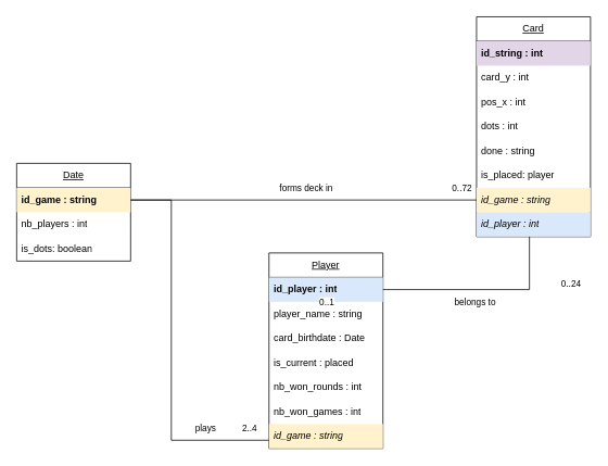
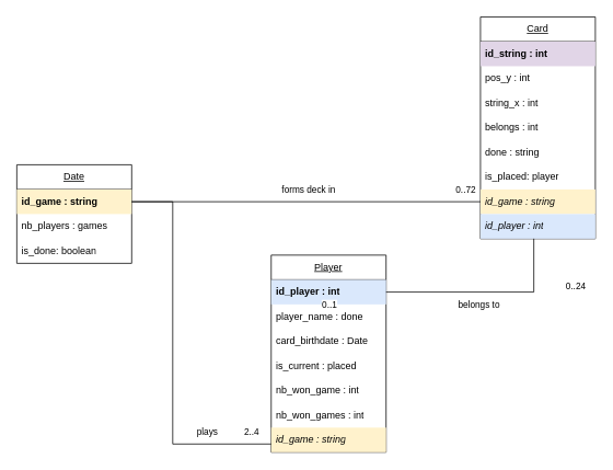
  <mxCell id="0" />
  <mxCell id="1" parent="0" />
  <mxCell id="2" value="&lt;u&gt;Player&lt;/u&gt;" style="swimlane;fontStyle=0;childLayout=stackLayout;horizontal=1;startSize=30;horizontalStack=0;resizeParent=1;resizeParentMax=0;resizeLast=0;collapsible=1;marginBottom=0;whiteSpace=wrap;html=1;" parent="1" vertex="1"><mxGeometry x="330" y="310" width="140" height="240" as="geometry" /></mxCell>
  <mxCell id="3" value="id_player : int" style="text;strokeColor=none;fillColor=#dae8fc;align=left;verticalAlign=middle;spacingLeft=4;spacingRight=4;overflow=hidden;points=[[0,0.5],[1,0.5]];portConstraint=eastwest;rotatable=0;whiteSpace=wrap;html=1;fontStyle=1" parent="2" vertex="1"><mxGeometry y="30" width="140" height="30" as="geometry" /></mxCell>
- <mxCell id="4" value="player_name : string" style="text;strokeColor=none;fillColor=none;align=left;verticalAlign=middle;spacingLeft=4;spacingRight=4;overflow=hidden;points=[[0,0.5],[1,0.5]];portConstraint=eastwest;rotatable=0;whiteSpace=wrap;html=1;" parent="2" vertex="1"><mxGeometry y="60" width="140" height="30" as="geometry" /></mxCell>
+ <mxCell id="4" value="player_name : done" style="text;strokeColor=none;fillColor=none;align=left;verticalAlign=middle;spacingLeft=4;spacingRight=4;overflow=hidden;points=[[0,0.5],[1,0.5]];portConstraint=eastwest;rotatable=0;whiteSpace=wrap;html=1;" parent="2" vertex="1"><mxGeometry y="60" width="140" height="30" as="geometry" /></mxCell>
  <mxCell id="5" value="card_birthdate : Date" style="text;strokeColor=none;fillColor=none;align=left;verticalAlign=middle;spacingLeft=4;spacingRight=4;overflow=hidden;points=[[0,0.5],[1,0.5]];portConstraint=eastwest;rotatable=0;whiteSpace=wrap;html=1;" parent="2" vertex="1"><mxGeometry y="90" width="140" height="30" as="geometry" /></mxCell>
  <mxCell id="6" value="is_current : placed" style="text;strokeColor=none;fillColor=none;align=left;verticalAlign=middle;spacingLeft=4;spacingRight=4;overflow=hidden;points=[[0,0.5],[1,0.5]];portConstraint=eastwest;rotatable=0;whiteSpace=wrap;html=1;" parent="2" vertex="1"><mxGeometry y="120" width="140" height="30" as="geometry" /></mxCell>
- <mxCell id="7" value="nb_won_rounds : int" style="text;strokeColor=none;fillColor=none;align=left;verticalAlign=middle;spacingLeft=4;spacingRight=4;overflow=hidden;points=[[0,0.5],[1,0.5]];portConstraint=eastwest;rotatable=0;whiteSpace=wrap;html=1;" parent="2" vertex="1"><mxGeometry y="150" width="140" height="30" as="geometry" /></mxCell>
+ <mxCell id="7" value="nb_won_game : int" style="text;strokeColor=none;fillColor=none;align=left;verticalAlign=middle;spacingLeft=4;spacingRight=4;overflow=hidden;points=[[0,0.5],[1,0.5]];portConstraint=eastwest;rotatable=0;whiteSpace=wrap;html=1;" parent="2" vertex="1"><mxGeometry y="150" width="140" height="30" as="geometry" /></mxCell>
  <mxCell id="8" value="nb_won_games : int" style="text;strokeColor=none;fillColor=none;align=left;verticalAlign=middle;spacingLeft=4;spacingRight=4;overflow=hidden;points=[[0,0.5],[1,0.5]];portConstraint=eastwest;rotatable=0;whiteSpace=wrap;html=1;" parent="2" vertex="1"><mxGeometry y="180" width="140" height="30" as="geometry" /></mxCell>
  <mxCell id="9" value="id_game : string" style="text;strokeColor=none;fillColor=#fff2cc;align=left;verticalAlign=middle;spacingLeft=4;spacingRight=4;overflow=hidden;points=[[0,0.5],[1,0.5]];portConstraint=eastwest;rotatable=0;whiteSpace=wrap;html=1;fontStyle=2" parent="2" vertex="1"><mxGeometry y="210" width="140" height="30" as="geometry" /></mxCell>
  <mxCell id="10" value="&lt;u&gt;Card&lt;/u&gt;" style="swimlane;fontStyle=0;childLayout=stackLayout;horizontal=1;startSize=30;horizontalStack=0;resizeParent=1;resizeParentMax=0;resizeLast=0;collapsible=1;marginBottom=0;whiteSpace=wrap;html=1;" parent="1" vertex="1"><mxGeometry x="585" y="20" width="140" height="270" as="geometry" /></mxCell>
  <mxCell id="11" value="id_string : int" style="text;strokeColor=none;fillColor=#e1d5e7;align=left;verticalAlign=middle;spacingLeft=4;spacingRight=4;overflow=hidden;points=[[0,0.5],[1,0.5]];portConstraint=eastwest;rotatable=0;whiteSpace=wrap;html=1;fontStyle=1" parent="10" vertex="1"><mxGeometry y="30" width="140" height="30" as="geometry" /></mxCell>
- <mxCell id="12" value="card_y : int" style="text;strokeColor=none;fillColor=none;align=left;verticalAlign=middle;spacingLeft=4;spacingRight=4;overflow=hidden;points=[[0,0.5],[1,0.5]];portConstraint=eastwest;rotatable=0;whiteSpace=wrap;html=1;" parent="10" vertex="1"><mxGeometry y="60" width="140" height="30" as="geometry" /></mxCell>
- <mxCell id="13" value="pos_x : int" style="text;strokeColor=none;fillColor=none;align=left;verticalAlign=middle;spacingLeft=4;spacingRight=4;overflow=hidden;points=[[0,0.5],[1,0.5]];portConstraint=eastwest;rotatable=0;whiteSpace=wrap;html=1;" parent="10" vertex="1"><mxGeometry y="90" width="140" height="30" as="geometry" /></mxCell>
- <mxCell id="14" value="dots : int" style="text;strokeColor=none;fillColor=none;align=left;verticalAlign=middle;spacingLeft=4;spacingRight=4;overflow=hidden;points=[[0,0.5],[1,0.5]];portConstraint=eastwest;rotatable=0;whiteSpace=wrap;html=1;" parent="10" vertex="1"><mxGeometry y="120" width="140" height="30" as="geometry" /></mxCell>
+ <mxCell id="12" value="pos_y : int" style="text;strokeColor=none;fillColor=none;align=left;verticalAlign=middle;spacingLeft=4;spacingRight=4;overflow=hidden;points=[[0,0.5],[1,0.5]];portConstraint=eastwest;rotatable=0;whiteSpace=wrap;html=1;" parent="10" vertex="1"><mxGeometry y="60" width="140" height="30" as="geometry" /></mxCell>
+ <mxCell id="13" value="string_x : int" style="text;strokeColor=none;fillColor=none;align=left;verticalAlign=middle;spacingLeft=4;spacingRight=4;overflow=hidden;points=[[0,0.5],[1,0.5]];portConstraint=eastwest;rotatable=0;whiteSpace=wrap;html=1;" parent="10" vertex="1"><mxGeometry y="90" width="140" height="30" as="geometry" /></mxCell>
+ <mxCell id="14" value="belongs : int" style="text;strokeColor=none;fillColor=none;align=left;verticalAlign=middle;spacingLeft=4;spacingRight=4;overflow=hidden;points=[[0,0.5],[1,0.5]];portConstraint=eastwest;rotatable=0;whiteSpace=wrap;html=1;" parent="10" vertex="1"><mxGeometry y="120" width="140" height="30" as="geometry" /></mxCell>
  <mxCell id="15" value="done : string" style="text;strokeColor=none;fillColor=none;align=left;verticalAlign=middle;spacingLeft=4;spacingRight=4;overflow=hidden;points=[[0,0.5],[1,0.5]];portConstraint=eastwest;rotatable=0;whiteSpace=wrap;html=1;" parent="10" vertex="1"><mxGeometry y="150" width="140" height="30" as="geometry" /></mxCell>
  <mxCell id="16" value="is_placed: player" style="text;strokeColor=none;fillColor=none;align=left;verticalAlign=middle;spacingLeft=4;spacingRight=4;overflow=hidden;points=[[0,0.5],[1,0.5]];portConstraint=eastwest;rotatable=0;whiteSpace=wrap;html=1;" vertex="1" parent="10"><mxGeometry y="180" width="140" height="30" as="geometry" /></mxCell>
  <mxCell id="17" value="&lt;span style=&quot;&quot;&gt;id_game : string&lt;/span&gt;" style="text;strokeColor=none;fillColor=#fff2cc;align=left;verticalAlign=middle;spacingLeft=4;spacingRight=4;overflow=hidden;points=[[0,0.5],[1,0.5]];portConstraint=eastwest;rotatable=0;whiteSpace=wrap;html=1;fontStyle=2" parent="10" vertex="1"><mxGeometry y="210" width="140" height="30" as="geometry" /></mxCell>
  <mxCell id="18" value="id_player : int" style="text;strokeColor=none;fillColor=#dae8fc;align=left;verticalAlign=middle;spacingLeft=4;spacingRight=4;overflow=hidden;points=[[0,0.5],[1,0.5]];portConstraint=eastwest;rotatable=0;whiteSpace=wrap;html=1;fontStyle=2" parent="10" vertex="1"><mxGeometry y="240" width="140" height="30" as="geometry" /></mxCell>
  <mxCell id="19" style="edgeStyle=orthogonalEdgeStyle;rounded=0;orthogonalLoop=1;jettySize=auto;html=1;entryX=1;entryY=0.5;entryDx=0;entryDy=0;endArrow=none;endFill=0;" parent="1" source="18" target="3" edge="1"><mxGeometry relative="1" as="geometry"><Array as="points"><mxPoint x="650" y="355" /></Array></mxGeometry></mxCell>
  <mxCell id="20" value="0..1" style="edgeLabel;html=1;align=center;verticalAlign=middle;resizable=0;points=[];" parent="19" vertex="1" connectable="0"><mxGeometry x="0.178" y="-1" relative="1" as="geometry"><mxPoint x="-171" y="16" as="offset" /></mxGeometry></mxCell>
  <mxCell id="21" value="0..24" style="edgeLabel;html=1;align=center;verticalAlign=middle;resizable=0;points=[];" parent="19" vertex="1" connectable="0"><mxGeometry x="-0.644" y="2" relative="1" as="geometry"><mxPoint x="48" y="13" as="offset" /></mxGeometry></mxCell>
  <mxCell id="22" value="belongs to" style="edgeLabel;html=1;align=center;verticalAlign=middle;resizable=0;points=[];" parent="19" vertex="1" connectable="0"><mxGeometry x="0.2" y="4" relative="1" as="geometry"><mxPoint x="14" y="11" as="offset" /></mxGeometry></mxCell>
  <mxCell id="23" value="&lt;u&gt;Date&lt;/u&gt;" style="swimlane;fontStyle=0;childLayout=stackLayout;horizontal=1;startSize=30;horizontalStack=0;resizeParent=1;resizeParentMax=0;resizeLast=0;collapsible=1;marginBottom=0;whiteSpace=wrap;html=1;" parent="1" vertex="1"><mxGeometry x="20" y="200" width="140" height="120" as="geometry" /></mxCell>
  <mxCell id="24" value="&lt;b&gt;id_game : string&lt;/b&gt;" style="text;strokeColor=none;fillColor=#fff2cc;align=left;verticalAlign=middle;spacingLeft=4;spacingRight=4;overflow=hidden;points=[[0,0.5],[1,0.5]];portConstraint=eastwest;rotatable=0;whiteSpace=wrap;html=1;" parent="23" vertex="1"><mxGeometry y="30" width="140" height="30" as="geometry" /></mxCell>
- <mxCell id="25" value="&lt;span&gt;nb_players : int&lt;/span&gt;" style="text;align=left;verticalAlign=middle;spacingLeft=4;spacingRight=4;overflow=hidden;points=[[0,0.5],[1,0.5]];portConstraint=eastwest;rotatable=0;whiteSpace=wrap;html=1;fontStyle=0" parent="23" vertex="1"><mxGeometry y="60" width="140" height="30" as="geometry" /></mxCell>
- <mxCell id="26" value="&lt;span&gt;is_dots: boolean&lt;/span&gt;" style="text;align=left;verticalAlign=middle;spacingLeft=4;spacingRight=4;overflow=hidden;points=[[0,0.5],[1,0.5]];portConstraint=eastwest;rotatable=0;whiteSpace=wrap;html=1;fontStyle=0" parent="23" vertex="1"><mxGeometry y="90" width="140" height="30" as="geometry" /></mxCell>
+ <mxCell id="25" value="&lt;span&gt;nb_players : games&lt;/span&gt;" style="text;align=left;verticalAlign=middle;spacingLeft=4;spacingRight=4;overflow=hidden;points=[[0,0.5],[1,0.5]];portConstraint=eastwest;rotatable=0;whiteSpace=wrap;html=1;fontStyle=0" parent="23" vertex="1"><mxGeometry y="60" width="140" height="30" as="geometry" /></mxCell>
+ <mxCell id="26" value="&lt;span&gt;is_done: boolean&lt;/span&gt;" style="text;align=left;verticalAlign=middle;spacingLeft=4;spacingRight=4;overflow=hidden;points=[[0,0.5],[1,0.5]];portConstraint=eastwest;rotatable=0;whiteSpace=wrap;html=1;fontStyle=0" parent="23" vertex="1"><mxGeometry y="90" width="140" height="30" as="geometry" /></mxCell>
  <mxCell id="27" style="edgeStyle=orthogonalEdgeStyle;rounded=0;orthogonalLoop=1;jettySize=auto;html=1;endArrow=none;endFill=0;" parent="1" source="17" target="24" edge="1"><mxGeometry relative="1" as="geometry" /></mxCell>
  <mxCell id="28" value="0..72" style="edgeLabel;html=1;align=center;verticalAlign=middle;resizable=0;points=[];" parent="27" vertex="1" connectable="0"><mxGeometry x="-0.885" y="-1" relative="1" as="geometry"><mxPoint x="5" y="-14" as="offset" /></mxGeometry></mxCell>
  <mxCell id="29" value="forms deck in&amp;nbsp;" style="edgeLabel;html=1;align=center;verticalAlign=middle;resizable=0;points=[];" parent="27" vertex="1" connectable="0"><mxGeometry x="-0.75" y="1" relative="1" as="geometry"><mxPoint x="-156" y="-16" as="offset" /></mxGeometry></mxCell>
  <mxCell id="30" style="edgeStyle=orthogonalEdgeStyle;rounded=0;orthogonalLoop=1;jettySize=auto;html=1;endArrow=none;endFill=0;" parent="1" source="9" target="24" edge="1"><mxGeometry relative="1" as="geometry"><Array as="points"><mxPoint x="210" y="540" /><mxPoint x="210" y="245" /></Array></mxGeometry></mxCell>
  <mxCell id="31" value="2..4" style="edgeLabel;html=1;align=center;verticalAlign=middle;resizable=0;points=[];" parent="30" vertex="1" connectable="0"><mxGeometry x="-0.893" y="2" relative="1" as="geometry"><mxPoint y="-17" as="offset" /></mxGeometry></mxCell>
  <mxCell id="32" value="plays" style="edgeLabel;html=1;align=center;verticalAlign=middle;resizable=0;points=[];" parent="30" vertex="1" connectable="0"><mxGeometry x="-0.716" y="-2" relative="1" as="geometry"><mxPoint x="-13" y="-13" as="offset" /></mxGeometry></mxCell>
